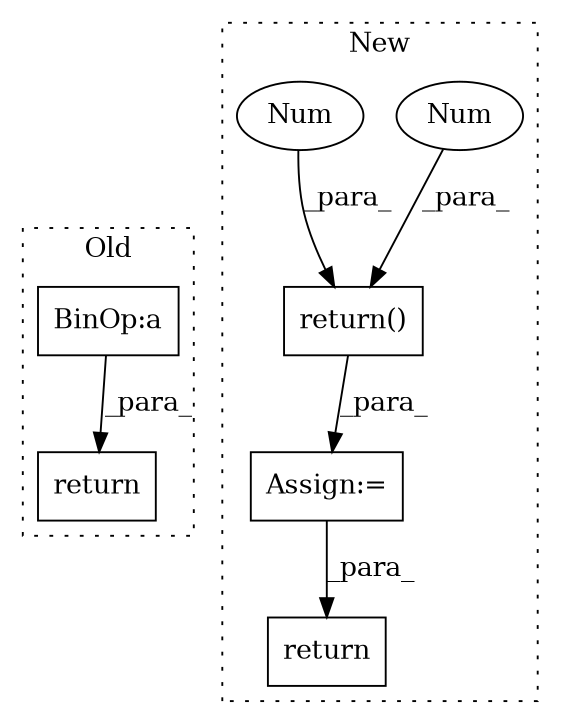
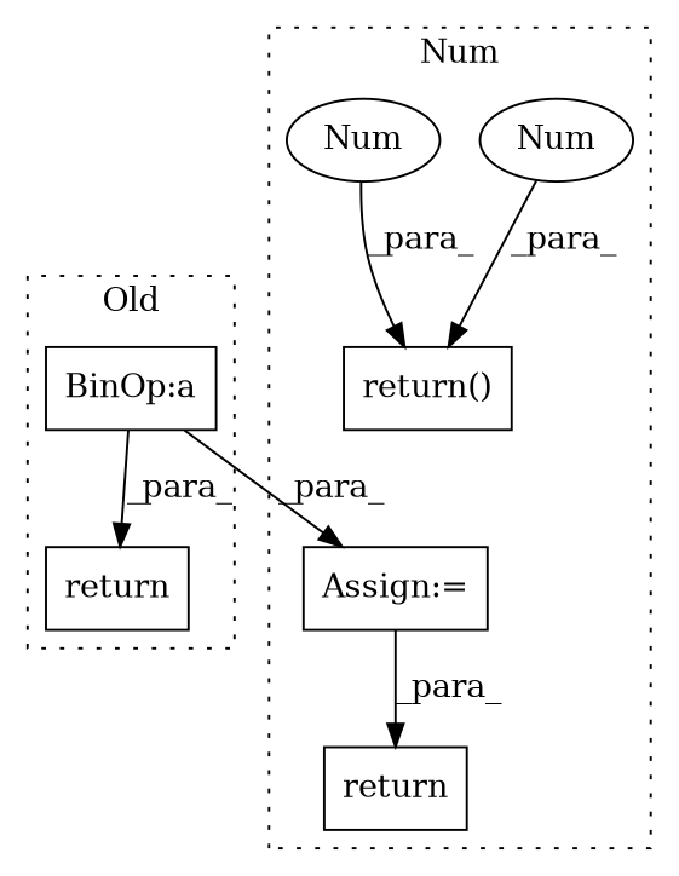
  digraph {
    node [a=93 l=7 shape=box]
    n1 [label=return s=674]
    n2 [a=82 l=3 label="BinOp:a" s=645]
    n3 [a=75 l="10,9" label="return()" s="1270,1287"]
    n4 [a=76 l=1 label=Num s=1283 shape=ellipse]
    n5 [a=76 l=1 label=Num s=1286 shape=ellipse]
    n6 [a=68 l=3 label="Assign:=" s=1349]
    n7 [label=return s=1388]
    subgraph cluster_1 {
      label=Old
      style=dotted
      n1
      n2
    }
    subgraph cluster_2 {
-     label=New
+     label=Num
      style=dotted
      n3
      n4
      n5
      n6
      n7
    }
    n2 -> n1 [label=_para_]
-   n3 -> n6 [label=_para_]
+   n2 -> n6 [label=_para_]
    n4 -> n3 [label=_para_]
    n5 -> n3 [label=_para_]
    n6 -> n7 [label=_para_]
  }
